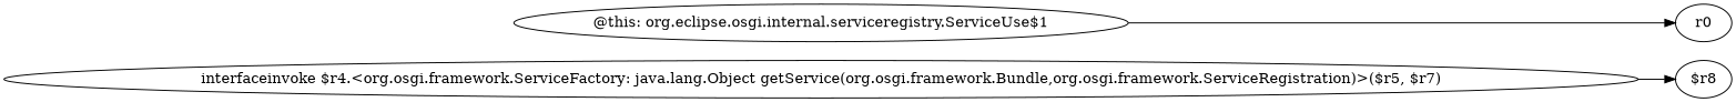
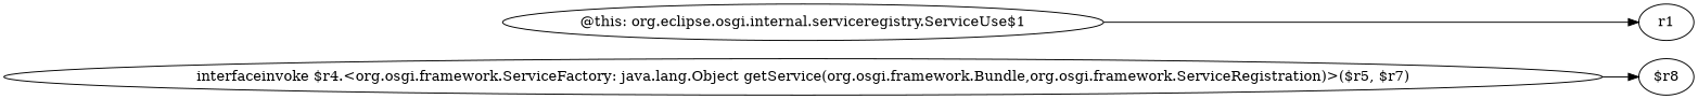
  digraph {
    rankdir=LR
    n1 [label="interfaceinvoke $r4.<org.osgi.framework.ServiceFactory: java.lang.Object getService(org.osgi.framework.Bundle,org.osgi.framework.ServiceRegistration)>($r5, $r7)"]
    n2 [label="$r8"]
    n3 [label="@this: org.eclipse.osgi.internal.serviceregistry.ServiceUse$1"]
-   n4 [label=r0]
+   n4 [label=r1]
    n1 -> n2
    n3 -> n4
  }
